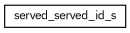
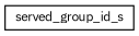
  digraph {
    rankdir=LR
    fontname="IBM Plex Sans"
-   n1 [color=black fillcolor=white fontname="IBM Plex Sans" fontsize=10 height=0.2 label=served_served_id_s shape=record style=filled width=0.4]
+   n1 [color=black fillcolor=white fontname="IBM Plex Sans" fontsize=10 height=0.2 label=served_group_id_s shape=record style=filled width=0.4]
  }
